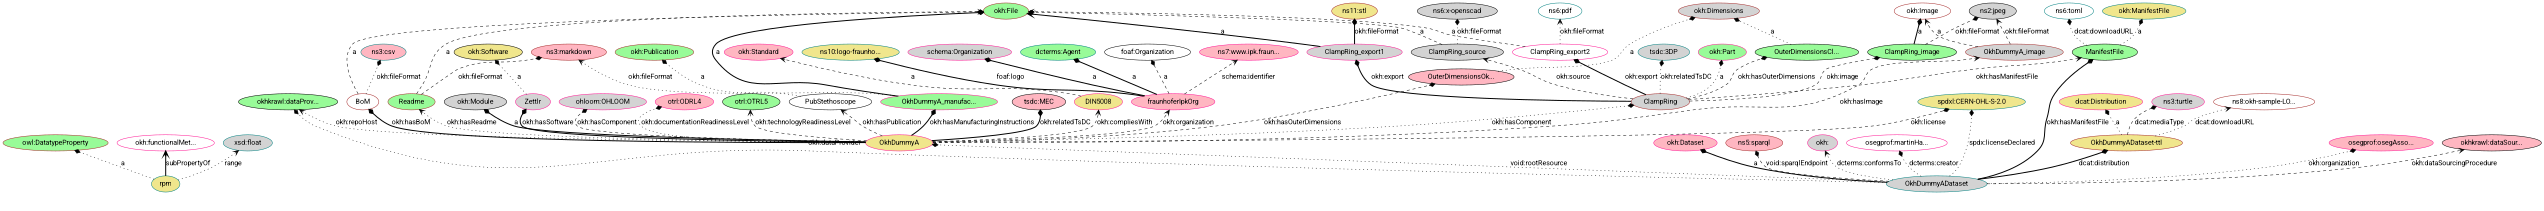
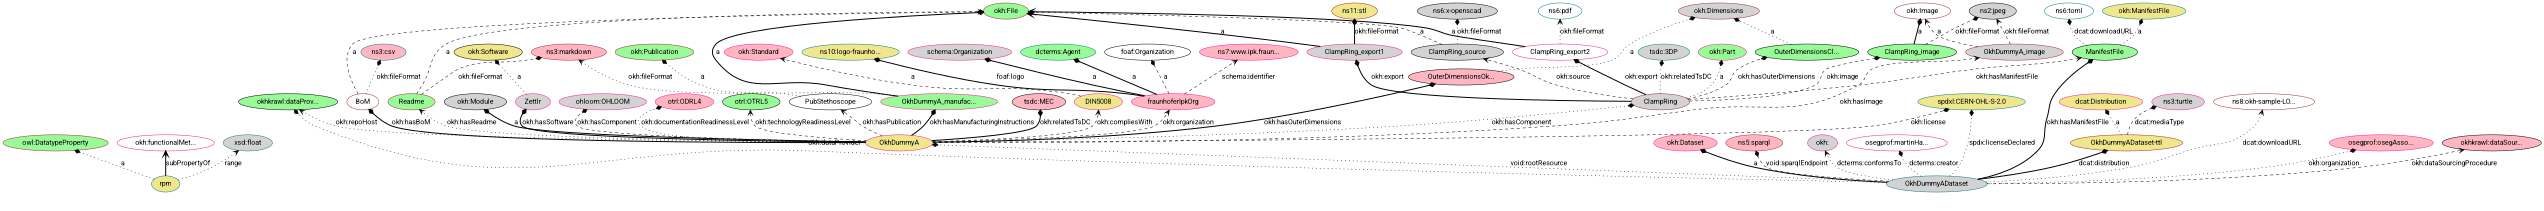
  digraph {
    fontname=Roboto
    rankdir=BT
    node [color=deeppink fillcolor=lightgrey fontname=Roboto style=filled]
    edge [arrowhead=diamond fontname=Roboto style=dotted]
    n1 [color=brown fillcolor=palegreen height=.3 label="owl:DatatypeProperty"]
    n2 [color=brown fillcolor=palegreen height=.3 label="okh:File"]
    n3 [height=.3 label="schema:Organization"]
    n4 [color=black fillcolor=khaki height=.3 label="okh:Software"]
    n5 [fillcolor=lightpink height=.3 label="okh:Dataset"]
    n6 [color=teal fillcolor=palegreen height=.3 label="dcterms:Agent"]
    n7 [color=brown fillcolor=white height=.3 label="okh:Image"]
    n8 [color=black fillcolor=white height=.3 label="foaf:Organization"]
    n9 [color=teal fillcolor=khaki height=.3 label="okh:ManifestFile"]
    n10 [color=brown height=.3 label="okh:Dimensions"]
    n11 [fillcolor=khaki height=.3 label="dcat:Distribution"]
    n12 [fillcolor=palegreen height=.3 label="okh:Part"]
    n13 [fillcolor=lightpink height=.3 label="okh:Standard"]
    n14 [color=black height=.3 label="okh:Module"]
    n15 [color=brown fillcolor=palegreen height=.3 label="okh:Publication"]
    n16 [color=teal fillcolor=khaki height=.3 label=rpm]
    n17 [fillcolor=white height=.3 label="okh:functionalMet..."]
    n18 [color=teal height=.3 label="xsd:float"]
    n19 [color=black height=.3 label="ns2:jpeg"]
    n20 [height=.3 label="ns3:turtle"]
    n21 [color=teal height=.3 label=OkhDummyADataset]
    n22 [color=brown fillcolor=lightpink height=.3 label="ns5:sparql"]
    n23 [height=.3 label="okh:"]
    n24 [fillcolor=white height=.3 label="osegprof:martinHa..."]
    n25 [color=black fillcolor=palegreen height=.3 label="okhkrawl:dataProv..."]
    n26 [color=black fillcolor=palegreen height=.3 label=ManifestFile]
    n27 [color=teal fillcolor=khaki height=.3 label="spdxl:CERN-OHL-S-2.0"]
    n28 [color=brown fillcolor=khaki height=.3 label="OkhDummyADataset-ttl"]
    n29 [fillcolor=lightpink height=.3 label="osegprof:osegAsso..."]
    n30 [fillcolor=khaki height=.3 label=OkhDummyA]
    n31 [color=black fillcolor=lightpink height=.3 label="okhkrawl:dataSour..."]
    n32 [color=teal fillcolor=white height=.3 label="ns6:toml"]
    n33 [color=brown fillcolor=white height=.3 label="ns8:okh-sample-LO..."]
    n34 [height=.3 label=Zettlr]
    n35 [color=black fillcolor=white height=.3 label=PubStethoscope]
    n36 [fillcolor=khaki height=.3 label=DIN5008]
    n37 [fillcolor=palegreen height=.3 label="OkhDummyA_manufac..."]
    n38 [color=brown height=.3 label=OkhDummyA_image]
    n39 [height=.3 label="ohloom:OHLOOM"]
    n40 [color=black fillcolor=lightpink height=.3 label="OuterDimensionsOk..."]
    n41 [fillcolor=lightpink height=.3 label="otrl:ODRL4"]
    n42 [color=black fillcolor=palegreen height=.3 label="otrl:OTRL5"]
    n43 [color=brown height=.3 label=ClampRing]
    n44 [color=black fillcolor=lightpink height=.3 label="tsdc:MEC"]
    n45 [color=brown fillcolor=white height=.3 label=BoM]
    n46 [fillcolor=lightpink height=.3 label=fraunhoferIpkOrg]
    n47 [color=brown fillcolor=palegreen height=.3 label=Readme]
    n48 [color=brown fillcolor=lightpink height=.3 label="ns3:markdown"]
    n49 [color=black height=.3 label=ClampRing_source]
    n50 [color=black height=.3 label="ns6:x-openscad"]
    n51 [fillcolor=white height=.3 label=ClampRing_export2]
    n52 [color=teal fillcolor=white height=.3 label="ns6:pdf"]
    n53 [color=black fillcolor=palegreen height=.3 label="OuterDimensionsCl..."]
    n54 [fillcolor=lightpink height=.3 label="ns7:www.ipk.fraun..."]
    n55 [color=teal fillcolor=lightpink height=.3 label="ns3:csv"]
    n56 [color=black fillcolor=palegreen height=.3 label=ClampRing_image]
    n57 [color=teal height=.3 label="tsdc:3DP"]
    n58 [height=.3 label=ClampRing_export1]
    n59 [color=brown fillcolor=khaki height=.3 label="ns11:stl"]
    n60 [color=teal fillcolor=khaki height=.3 label="ns10:logo-fraunho..."]
    n16 -> n1 [label=a]
    n16 -> n17 [arrowhead=vee label=subPropertyOf style=bold]
    n16 -> n18 [arrowhead=vee label=range]
    n21 -> n5 [label=a style=bold]
    n21 -> n22 [label="void:sparqlEndpoint" style=dashed]
    n21 -> n23 [arrowhead=vee label="dcterms:conformsTo"]
    n21 -> n24 [label="dcterms:creator"]
    n21 -> n25 [label="okh:dataProvider"]
    n21 -> n26 [label="okh:hasManifestFile" style=bold]
    n21 -> n27 [label="spdx:licenseDeclared"]
    n21 -> n28 [label="dcat:distribution" style=bold]
    n21 -> n29 [label="okh:organization"]
    n21 -> n30 [label="void:rootResource"]
    n21 -> n31 [arrowhead=vee label="okh:dataSourcingProcedure" style=dashed]
    n26 -> n9 [label=a]
    n26 -> n32 [label="dcat:downloadURL"]
    n28 -> n11 [label=a]
    n28 -> n20 [label="dcat:mediaType" style=dashed]
-   n28 -> n33 [arrowhead=vee label="dcat:downloadURL"]
+   n21 -> n33 [arrowhead=vee label="dcat:downloadURL"]
    n30 -> n14 [label=a style=bold]
    n30 -> n25 [arrowhead=vee label="okh:repoHost"]
    n30 -> n27 [label="okh:license" style=dashed]
    n30 -> n34 [label="okh:hasSoftware" style=bold]
    n30 -> n35 [arrowhead=vee label="okh:hasPublication" style=dashed]
    n30 -> n36 [arrowhead=vee label="okh:compliesWith" style=dashed]
    n30 -> n37 [label="okh:hasManufacturingInstructions" style=bold]
    n30 -> n38 [arrowhead=vee label="okh:hasImage" style=dashed]
    n30 -> n39 [label="okh:hasComponent" style=dashed]
-   n30 -> n40 [label="okh:hasOuterDimensions" style=dashed]
+   n30 -> n40 [label="okh:hasOuterDimensions" style=bold]
    n30 -> n41 [label="okh:documentationReadinessLevel"]
    n30 -> n42 [arrowhead=vee label="okh:technologyReadinessLevel" style=dashed]
    n30 -> n43 [label="okh:hasComponent"]
    n30 -> n44 [label="okh:relatedTsDC" style=bold]
    n30 -> n45 [label="okh:hasBoM" style=bold]
    n30 -> n46 [arrowhead=vee label="okh:organization" style=dashed]
    n30 -> n47 [arrowhead=vee label="okh:hasReadme"]
    n34 -> n4 [label=a]
    n35 -> n15 [label=a]
    n36 -> n13 [arrowhead=vee label=a style=dashed]
    n37 -> n2 [label=a style=bold]
    n37 -> n48 [arrowhead=vee label="okh:fileFormat"]
    n38 -> n7 [arrowhead=vee label=a style=dashed]
    n38 -> n19 [arrowhead=vee label="okh:fileFormat" style=dashed]
    n40 -> n10 [label=a]
    n43 -> n12 [label=a]
    n43 -> n26 [arrowhead=vee label="okh:hasManifestFile" style=dashed]
    n43 -> n49 [arrowhead=vee label="okh:source" style=dashed]
    n43 -> n51 [label="okh:export" style=bold]
    n43 -> n53 [label="okh:hasOuterDimensions" style=dashed]
    n43 -> n56 [label="okh:image" style=dashed]
    n43 -> n57 [label="okh:relatedTsDC"]
    n43 -> n58 [label="okh:export" style=bold]
    n45 -> n2 [arrowhead=vee label=a style=dashed]
    n45 -> n55 [label="okh:fileFormat"]
    n46 -> n3 [label=a style=bold]
    n46 -> n6 [label=a style=bold]
    n46 -> n8 [label=a style=dashed]
    n46 -> n54 [arrowhead=vee label="schema:identifier" style=dashed]
    n46 -> n60 [label="foaf:logo" style=bold]
    n47 -> n2 [label=a style=dashed]
    n47 -> n48 [label="okh:fileFormat" style=dashed]
    n49 -> n2 [label=a style=dashed]
    n49 -> n50 [label="okh:fileFormat"]
-   n51 -> n2 [arrowhead=vee label=a style=dashed]
+   n51 -> n2 [arrowhead=vee label=a style=bold]
    n51 -> n52 [arrowhead=vee label="okh:fileFormat"]
    n53 -> n10 [label=a]
    n56 -> n7 [label=a style=bold]
    n56 -> n19 [label="okh:fileFormat" style=dashed]
    n58 -> n2 [arrowhead=vee label=a style=bold]
    n58 -> n59 [label="okh:fileFormat" style=bold]
  }
